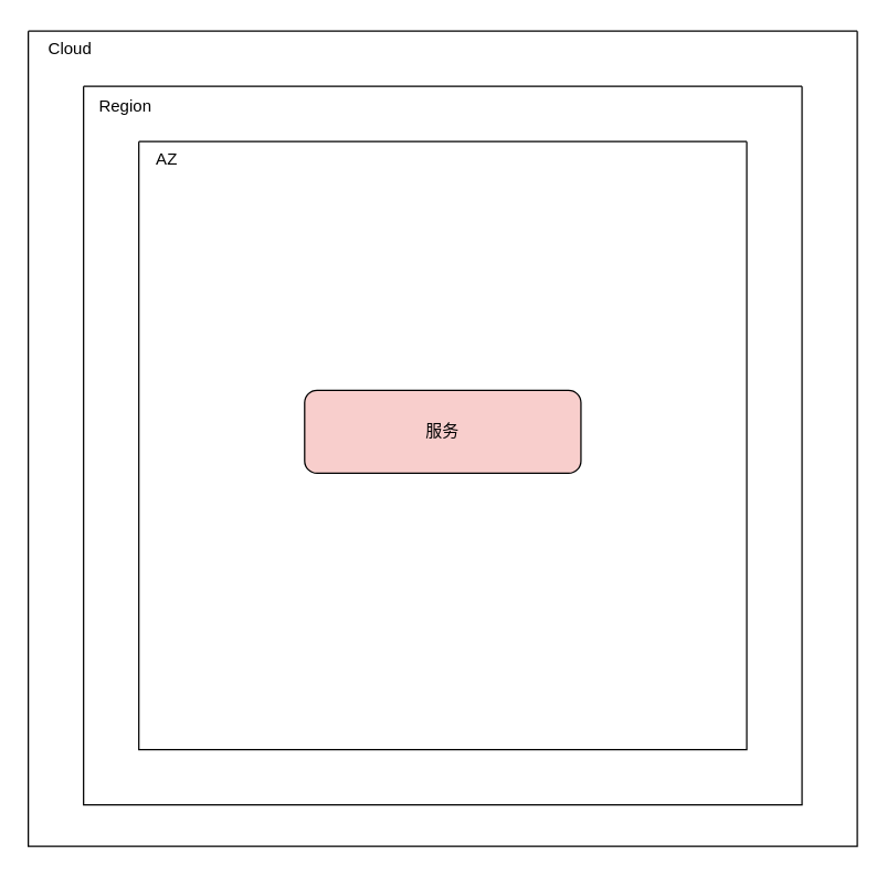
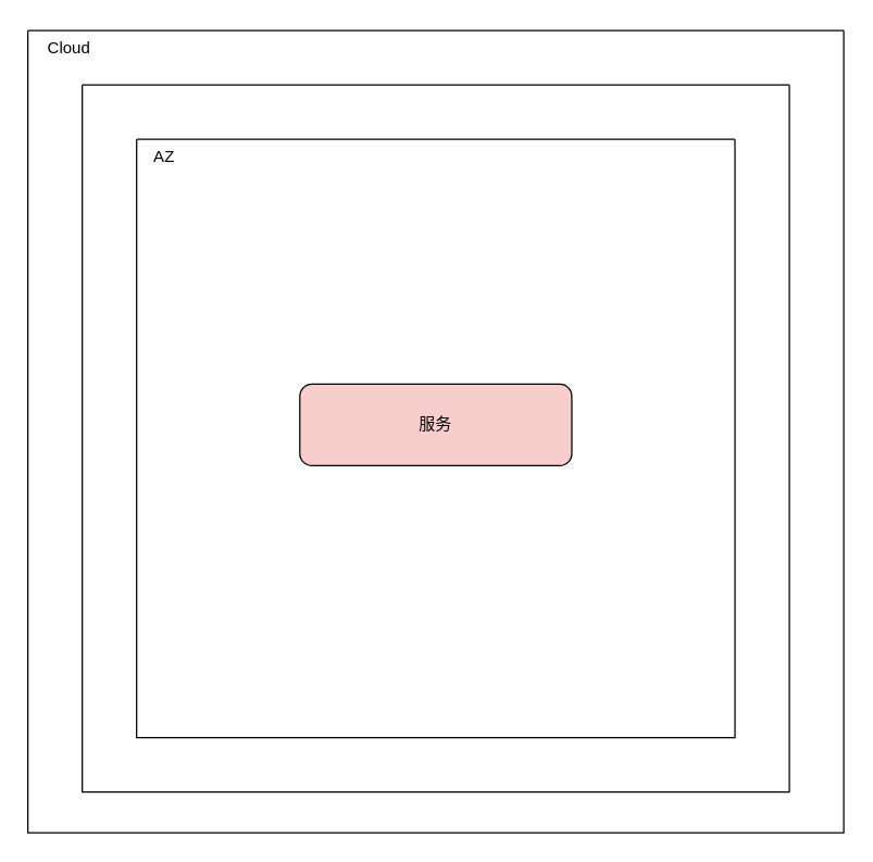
  <mxCell id="0" />
  <mxCell id="1" parent="0" />
  <mxCell id="2" value="" style="swimlane;startSize=0;" vertex="1" parent="1"><mxGeometry x="20" y="22" width="600" height="590" as="geometry" /></mxCell>
  <mxCell id="3" value="" style="swimlane;startSize=0;" vertex="1" parent="2"><mxGeometry x="40" y="40" width="520" height="520" as="geometry" /></mxCell>
- <mxCell id="4" value="Region" style="text;html=1;align=center;verticalAlign=middle;resizable=0;points=[];autosize=1;strokeColor=none;fillColor=none;" vertex="1" parent="3"><mxGeometry width="60" height="30" as="geometry" /></mxCell>
  <mxCell id="5" value="" style="swimlane;startSize=0;" vertex="1" parent="3"><mxGeometry x="40" y="40" width="440" height="440" as="geometry" /></mxCell>
  <mxCell id="6" value="服务" style="rounded=1;whiteSpace=wrap;html=1;fillColor=#f8cecc;" vertex="1" parent="5"><mxGeometry x="120" y="180" width="200" height="60" as="geometry" /></mxCell>
  <mxCell id="7" value="Cloud" style="text;html=1;align=center;verticalAlign=middle;resizable=0;points=[];autosize=1;strokeColor=none;fillColor=none;" vertex="1" parent="1"><mxGeometry x="25" y="20" width="50" height="30" as="geometry" /></mxCell>
  <mxCell id="8" value="AZ" style="text;html=1;align=center;verticalAlign=middle;resizable=0;points=[];autosize=1;strokeColor=none;fillColor=none;" vertex="1" parent="1"><mxGeometry x="100" y="100" width="40" height="30" as="geometry" /></mxCell>
